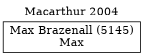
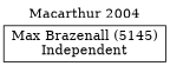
  digraph {
    label="Macarthur 2004"
    labelloc=t
    mclimit=10
-   n1 [label="Max Brazenall (5145)\nMax" shape=box]
+   n1 [label="Max Brazenall (5145)\nIndependent" shape=box]
  }
